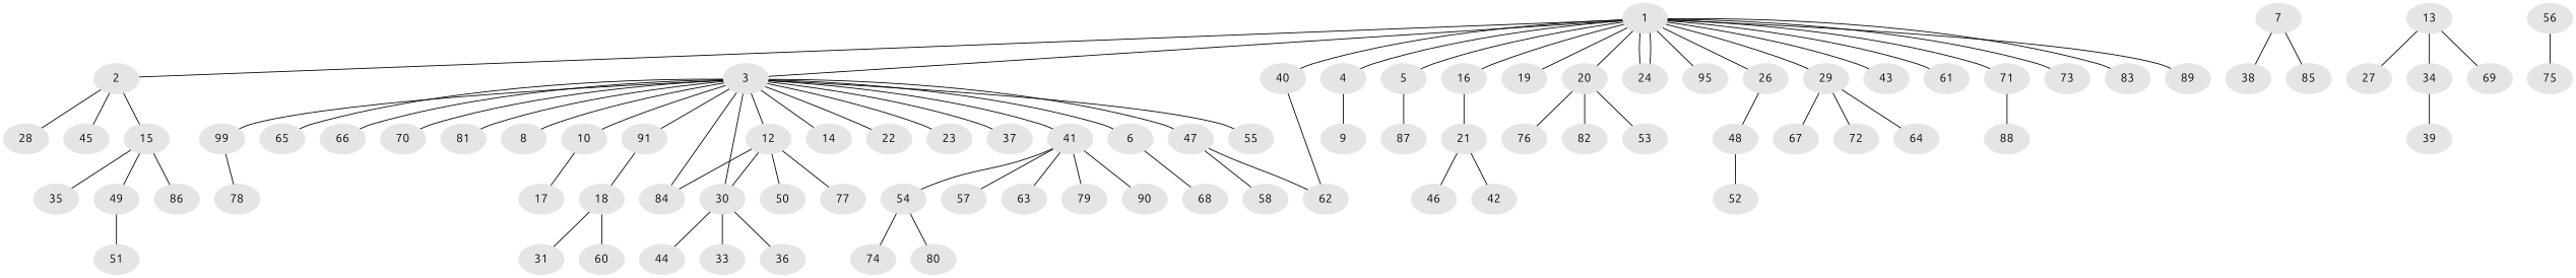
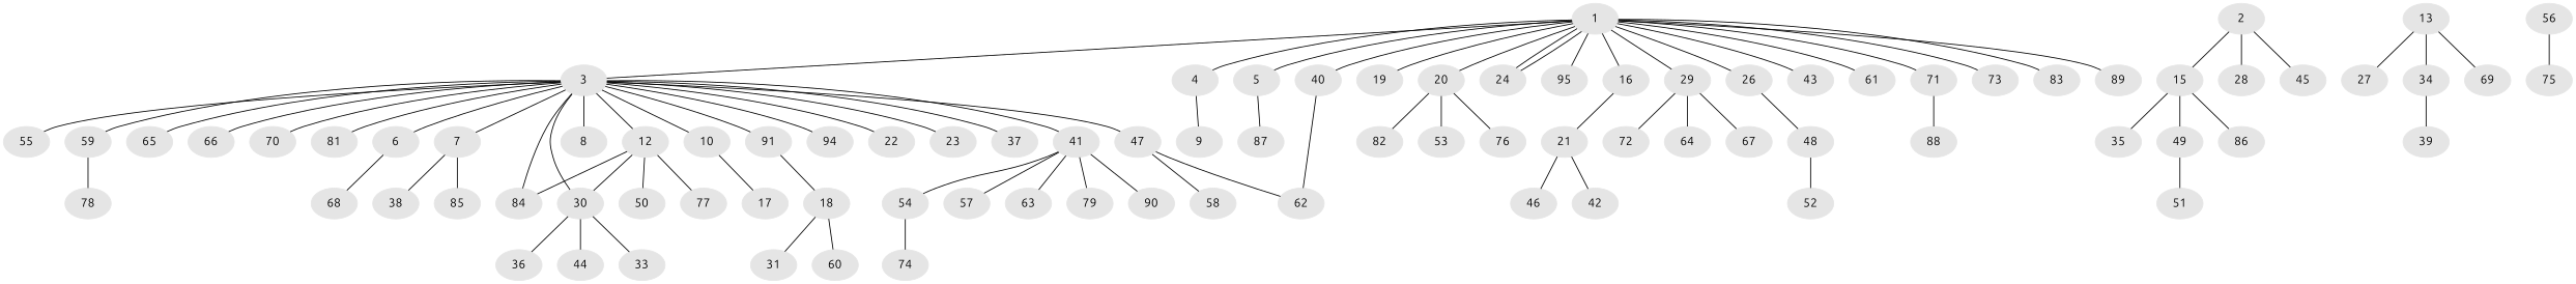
  graph {
    fontname=Ubuntu
    node [color=gray90 fontname=Ubuntu style=filled]
    edge [fontname=Ubuntu]
    1
    2
    3
    4
    5
    16
    19
    20
    24
    n10 [label=95]
    26
    29
    40
    43
    61
    71
    73
    83
    89
    15
    28
    45
    6
    7
    8
    10
    n27 [label=91]
    12
-   14
+   14 [label=94]
    22
    23
    37
    41
    47
    55
-   59 [label=99]
+   59
    65
    66
    70
    81
    84
    30
    9
    87
    21
    53
    76
    82
    48
    64
    67
    72
    62
    88
    35
    49
    86
    68
    38
    85
    17
    18
    50
    77
    13
    27
    34
    69
    54
    57
    63
    79
    90
    58
    78
    31
    60
    33
    36
    44
    39
    51
    42
    46
    52
    56
    75
    74
-   80
-   1 -- 2
    1 -- 3
    1 -- 4
    1 -- 5
    1 -- 16
    1 -- 19
    1 -- 20
    1 -- 24
    1 -- 24
    1 -- n10
    1 -- 26
    1 -- 29
    1 -- 40
    1 -- 43
    1 -- 61
    1 -- 71
    1 -- 73
    1 -- 83
    1 -- 89
    2 -- 15
    2 -- 28
    2 -- 45
    3 -- 6
+   3 -- 7
    3 -- 8
    3 -- 10
    3 -- n27
    3 -- 12
    3 -- 14
    3 -- 22
    3 -- 23
    3 -- 37
    3 -- 41
    3 -- 47
    3 -- 55
    3 -- 59
    3 -- 65
    3 -- 66
    3 -- 70
    3 -- 81
    3 -- 84
    3 -- 30
    4 -- 9
    5 -- 87
    16 -- 21
    20 -- 53
    20 -- 76
    20 -- 82
    26 -- 48
    29 -- 64
    29 -- 67
    29 -- 72
    40 -- 62
    71 -- 88
    15 -- 35
    15 -- 49
    15 -- 86
    6 -- 68
    7 -- 38
    7 -- 85
    10 -- 17
    n27 -- 18
    12 -- 84
    12 -- 30
    12 -- 50
    12 -- 77
    41 -- 54
    41 -- 57
    41 -- 63
    41 -- 79
    41 -- 90
    47 -- 62
    47 -- 58
    59 -- 78
    30 -- 33
    30 -- 36
    30 -- 44
    21 -- 42
    21 -- 46
    48 -- 52
    49 -- 51
    18 -- 31
    18 -- 60
    13 -- 27
    13 -- 34
    13 -- 69
    34 -- 39
    54 -- 74
-   54 -- 80
    56 -- 75
  }
